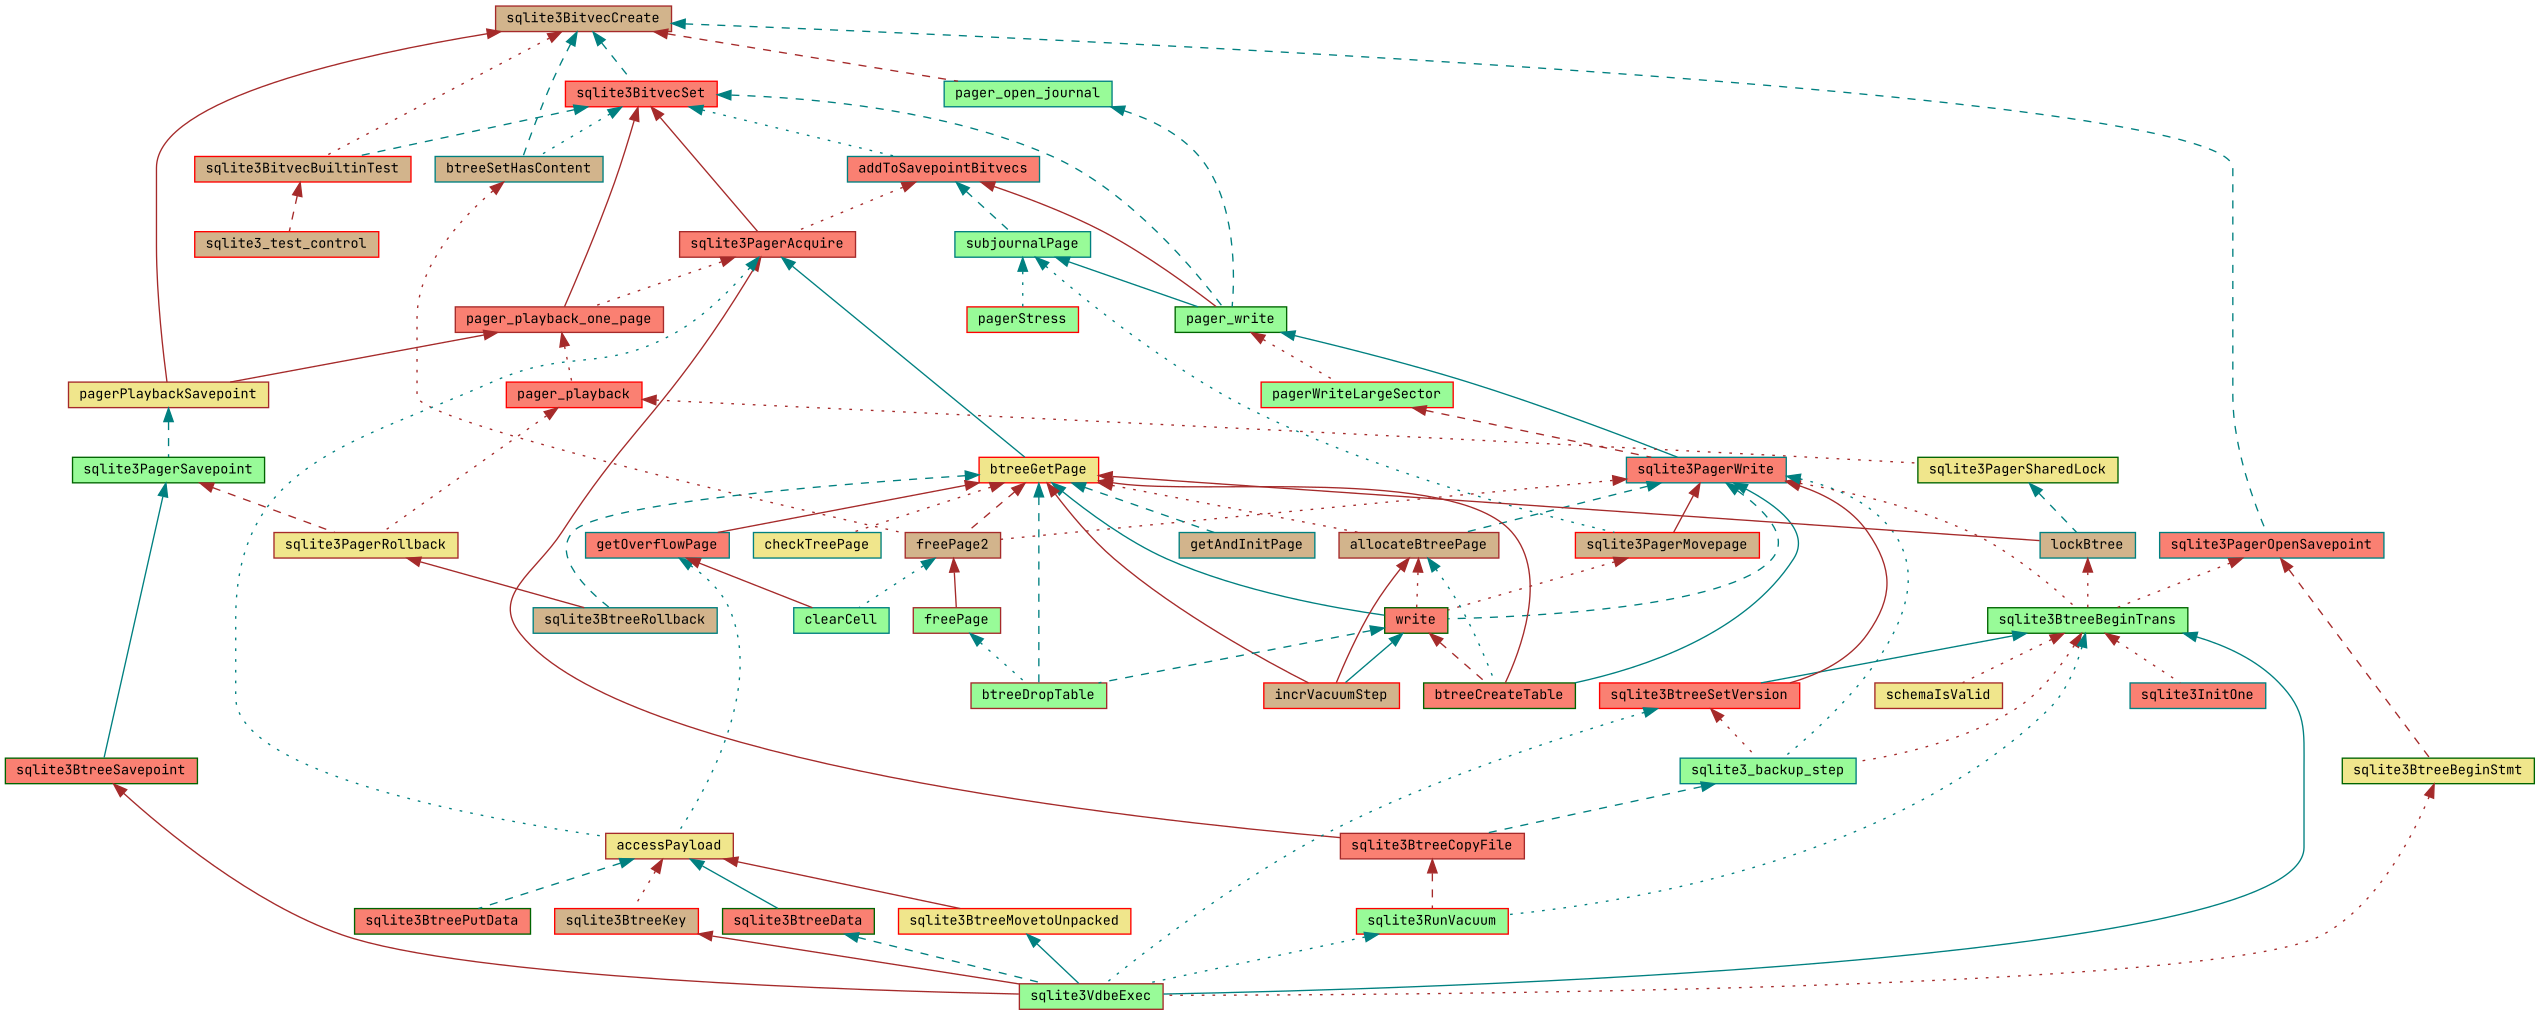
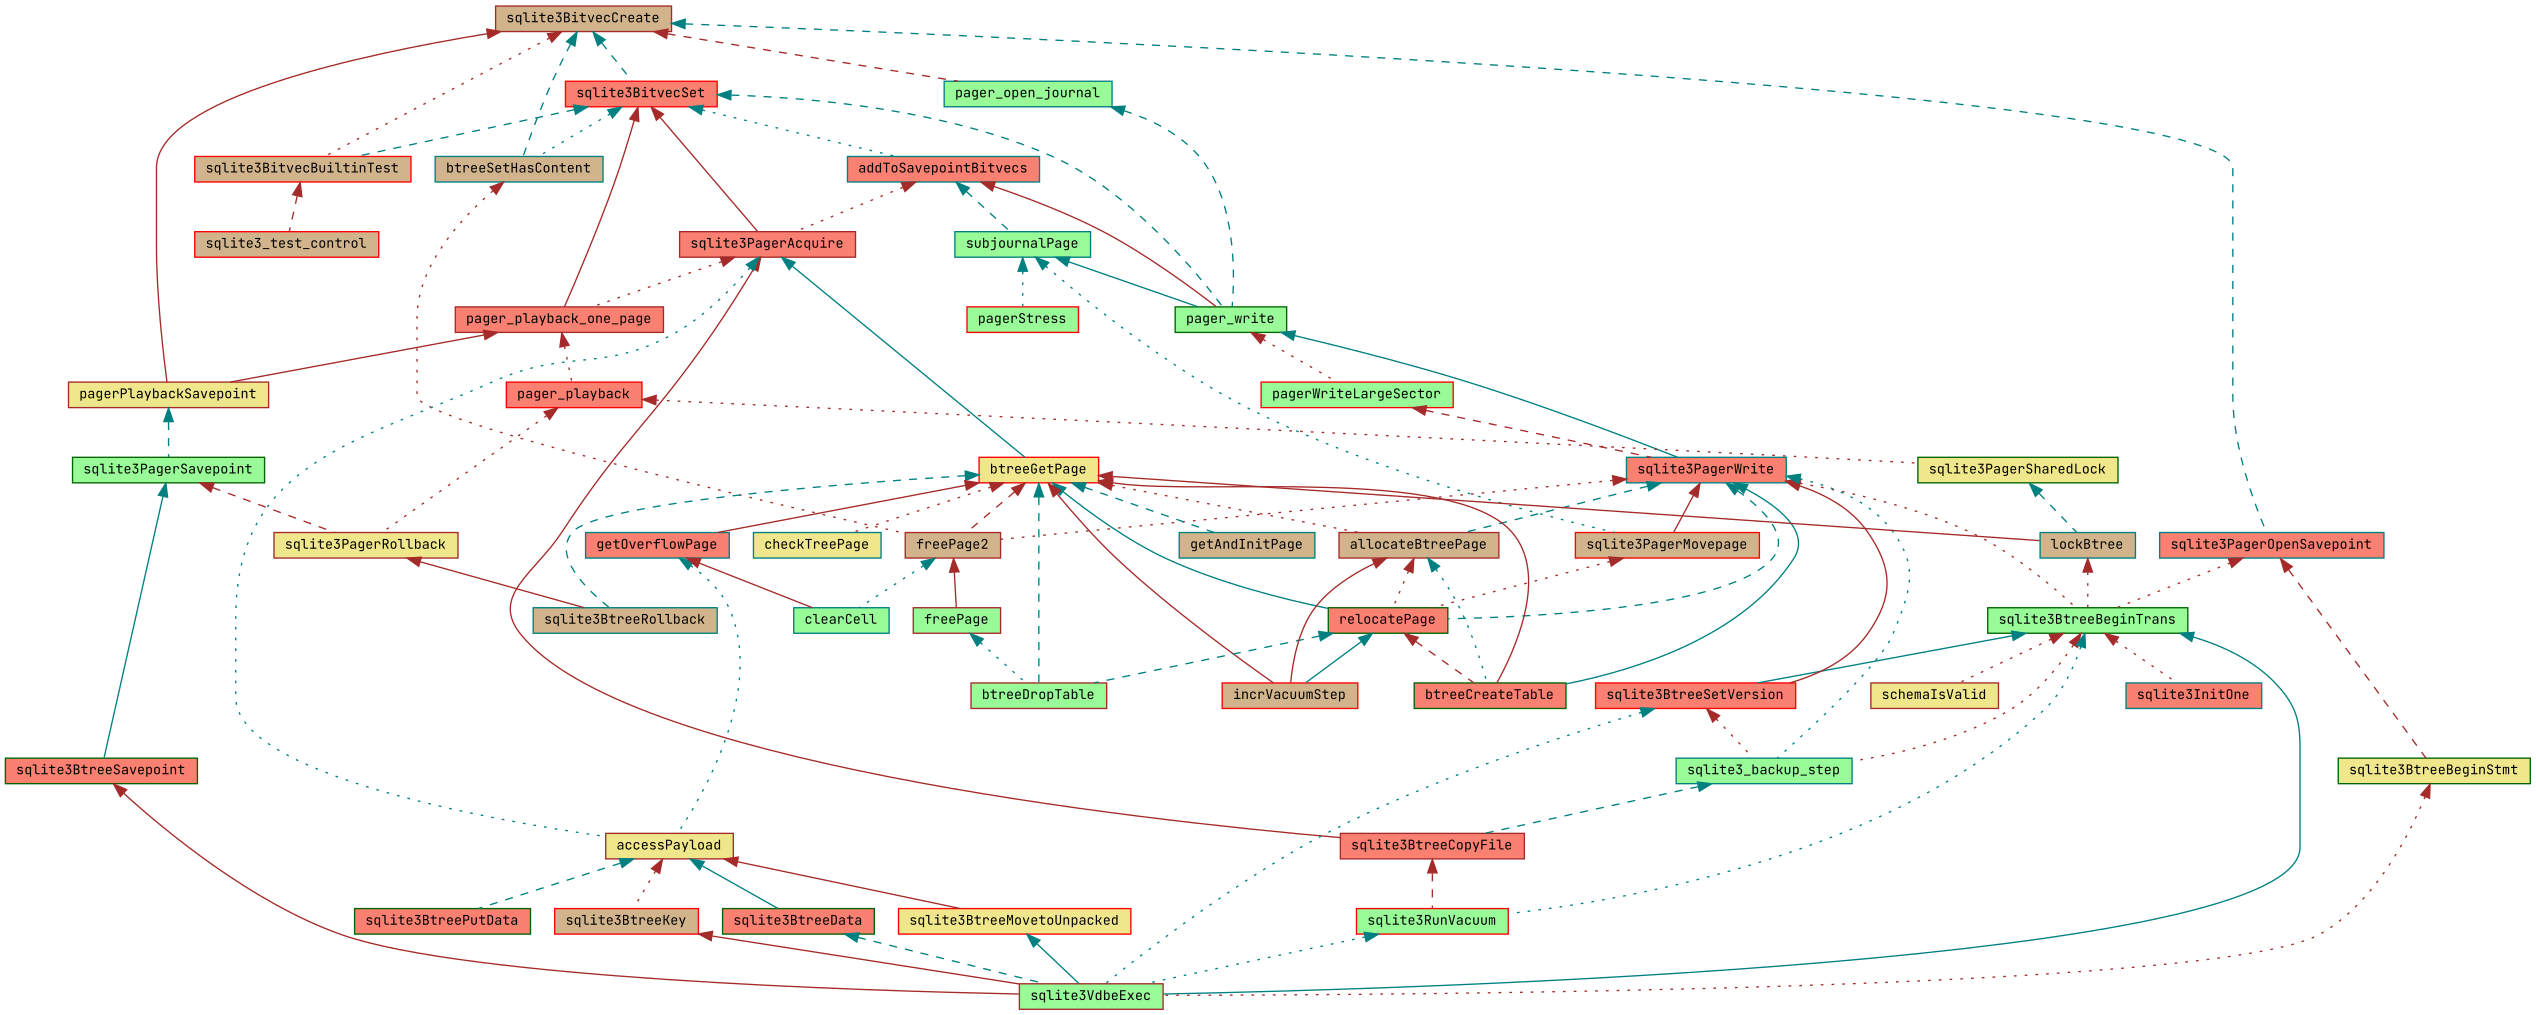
  digraph {
    fontname="JetBrains Mono"
    rankdir=TB
    node [color=teal fillcolor=salmon fontname="JetBrains Mono" fontsize=10 shape=record style=filled]
    edge [color=brown dir=back fontname="JetBrains Mono" fontsize=10 labelfontname=FreeSans labelfontsize=10 style=dotted]
    n1 [color=brown fillcolor=tan fontcolor=black height=0.2 label=sqlite3BitvecCreate width=0.4]
    n2 [color=red height=0.2 label=sqlite3BitvecSet width=0.4]
    n3 [color=red fillcolor=tan height=0.2 label=sqlite3BitvecBuiltinTest width=0.4]
    n4 [color=brown fillcolor=khaki height=0.2 label=pagerPlaybackSavepoint width=0.4]
    n5 [fillcolor=tan height=0.2 label=btreeSetHasContent width=0.4]
    n6 [fillcolor=palegreen height=0.2 label=pager_open_journal width=0.4]
    n7 [height=0.2 label=sqlite3PagerOpenSavepoint width=0.4]
    n8 [height=0.2 label=addToSavepointBitvecs width=0.4]
    n9 [color=darkgreen fillcolor=palegreen height=0.2 label=pager_write width=0.4]
    n10 [color=brown height=0.2 label=sqlite3PagerAcquire width=0.4]
    n11 [color=brown height=0.2 label=pager_playback_one_page width=0.4]
    n12 [color=red fillcolor=tan height=0.2 label=sqlite3_test_control width=0.4]
    n13 [color=darkgreen fillcolor=palegreen height=0.2 label=sqlite3PagerSavepoint width=0.4]
    n14 [color=brown fillcolor=tan height=0.2 label=freePage2 width=0.4]
    n15 [color=darkgreen fillcolor=palegreen height=0.2 label=sqlite3BtreeBeginTrans width=0.4]
    n16 [color=darkgreen fillcolor=khaki height=0.2 label=sqlite3BtreeBeginStmt width=0.4]
    n17 [fillcolor=palegreen height=0.2 label=subjournalPage width=0.4]
    n18 [color=red fillcolor=palegreen height=0.2 label=pagerWriteLargeSector width=0.4]
    n19 [height=0.2 label=sqlite3PagerWrite width=0.4]
    n20 [color=brown height=0.2 label=sqlite3BtreeCopyFile width=0.4]
    n21 [color=red fillcolor=khaki height=0.2 label=btreeGetPage width=0.4]
    n22 [color=brown fillcolor=khaki height=0.2 label=accessPayload width=0.4]
    n23 [color=red height=0.2 label=pager_playback width=0.4]
    n24 [color=red fillcolor=palegreen height=0.2 label=pagerStress width=0.4]
    n25 [color=red fillcolor=tan height=0.2 label=sqlite3PagerMovepage width=0.4]
-   n26 [color=darkgreen height=0.2 label=write width=0.4]
+   n26 [color=darkgreen height=0.2 label=relocatePage width=0.4]
    n27 [color=darkgreen height=0.2 label=btreeCreateTable width=0.4]
    n28 [color=red height=0.2 label=sqlite3BtreeSetVersion width=0.4]
    n29 [fillcolor=palegreen height=0.2 label=sqlite3_backup_step width=0.4]
    n30 [color=brown fillcolor=tan height=0.2 label=allocateBtreePage width=0.4]
    n31 [color=red fillcolor=tan height=0.2 label=incrVacuumStep width=0.4]
    n32 [color=brown fillcolor=palegreen height=0.2 label=btreeDropTable width=0.4]
    n33 [color=red fillcolor=palegreen height=0.2 label=sqlite3RunVacuum width=0.4]
    n34 [color=brown fillcolor=palegreen height=0.2 label=sqlite3VdbeExec width=0.4]
    n35 [height=0.2 label=sqlite3InitOne width=0.4]
    n36 [color=brown fillcolor=khaki height=0.2 label=schemaIsValid width=0.4]
    n37 [color=brown fillcolor=palegreen height=0.2 label=freePage width=0.4]
    n38 [fillcolor=palegreen height=0.2 label=clearCell width=0.4]
    n39 [fillcolor=tan height=0.2 label=lockBtree width=0.4]
    n40 [fillcolor=tan height=0.2 label=sqlite3BtreeRollback width=0.4]
    n41 [fillcolor=tan height=0.2 label=getAndInitPage width=0.4]
    n42 [height=0.2 label=getOverflowPage width=0.4]
    n43 [fillcolor=khaki height=0.2 label=checkTreePage width=0.4]
    n44 [color=red fillcolor=tan height=0.2 label=sqlite3BtreeKey width=0.4]
    n45 [color=darkgreen height=0.2 label=sqlite3BtreeData width=0.4]
    n46 [color=red fillcolor=khaki height=0.2 label=sqlite3BtreeMovetoUnpacked width=0.4]
    n47 [color=darkgreen height=0.2 label=sqlite3BtreePutData width=0.4]
    n48 [color=darkgreen fillcolor=khaki height=0.2 label=sqlite3PagerSharedLock width=0.4]
    n49 [color=brown fillcolor=khaki height=0.2 label=sqlite3PagerRollback width=0.4]
    n50 [color=darkgreen height=0.2 label=sqlite3BtreeSavepoint width=0.4]
    n1 -> n2 [color=teal style=dashed]
    n1 -> n3
    n1 -> n4 [style=solid]
    n1 -> n5 [color=teal style=dashed]
    n1 -> n6 [style=dashed]
    n1 -> n7 [color=teal style=dashed]
    n2 -> n3 [color=teal style=dashed]
    n2 -> n5 [color=teal]
    n2 -> n8 [color=teal]
    n2 -> n9 [color=teal style=dashed]
    n2 -> n10 [style=solid]
    n2 -> n11 [style=solid]
    n3 -> n12 [style=dashed]
    n4 -> n13 [color=teal style=dashed]
    n5 -> n14
    n6 -> n9 [color=teal style=dashed]
    n7 -> n15
    n7 -> n16 [style=dashed]
    n8 -> n9 [style=solid]
    n8 -> n10
    n8 -> n17 [color=teal style=dashed]
    n9 -> n18
    n9 -> n19 [color=teal style=solid]
    n10 -> n11
    n10 -> n20 [style=solid]
    n10 -> n21 [color=teal style=solid]
    n10 -> n22 [color=teal]
    n11 -> n4 [style=solid]
    n11 -> n23
    n13 -> n49 [style=dashed]
    n13 -> n50 [color=teal style=solid]
    n14 -> n37 [style=solid]
    n14 -> n38 [color=teal]
    n15 -> n28 [color=teal style=solid]
    n15 -> n29
    n15 -> n33 [color=teal]
    n15 -> n34 [color=teal style=solid]
    n15 -> n35
    n15 -> n36
    n16 -> n34
    n17 -> n9 [color=teal style=solid]
    n17 -> n24 [color=teal]
    n17 -> n25 [color=teal]
    n18 -> n19 [style=dashed]
    n19 -> n14
    n19 -> n15
    n19 -> n25 [style=solid]
    n19 -> n26 [color=teal style=dashed]
    n19 -> n27 [color=teal style=solid]
    n19 -> n28 [style=solid]
    n19 -> n29 [color=teal]
    n19 -> n30 [color=teal style=dashed]
    n20 -> n33 [style=dashed]
    n21 -> n14 [style=dashed]
    n21 -> n26 [color=teal style=solid]
    n21 -> n27 [style=solid]
    n21 -> n30
    n21 -> n31 [style=solid]
    n21 -> n32 [color=teal style=dashed]
    n21 -> n39 [style=solid]
    n21 -> n40 [color=teal style=dashed]
    n21 -> n41 [color=teal style=dashed]
    n21 -> n42 [style=solid]
    n21 -> n43
    n22 -> n44
    n22 -> n45 [color=teal style=solid]
    n22 -> n46 [style=solid]
    n22 -> n47 [color=teal style=dashed]
    n23 -> n48
    n23 -> n49
    n25 -> n26
    n26 -> n27 [style=dashed]
    n26 -> n31 [color=teal style=solid]
    n26 -> n32 [color=teal style=dashed]
    n28 -> n29
    n28 -> n34 [color=teal]
    n29 -> n20 [color=teal style=dashed]
    n30 -> n26
    n30 -> n27 [color=teal]
    n30 -> n31 [style=solid]
    n33 -> n34 [color=teal]
    n37 -> n32 [color=teal]
    n39 -> n15
    n42 -> n22 [color=teal]
    n42 -> n38 [style=solid]
    n44 -> n34 [style=solid]
    n45 -> n34 [color=teal style=dashed]
    n46 -> n34 [color=teal style=solid]
    n48 -> n39 [color=teal style=dashed]
    n49 -> n40 [style=solid]
    n50 -> n34 [style=solid]
  }
